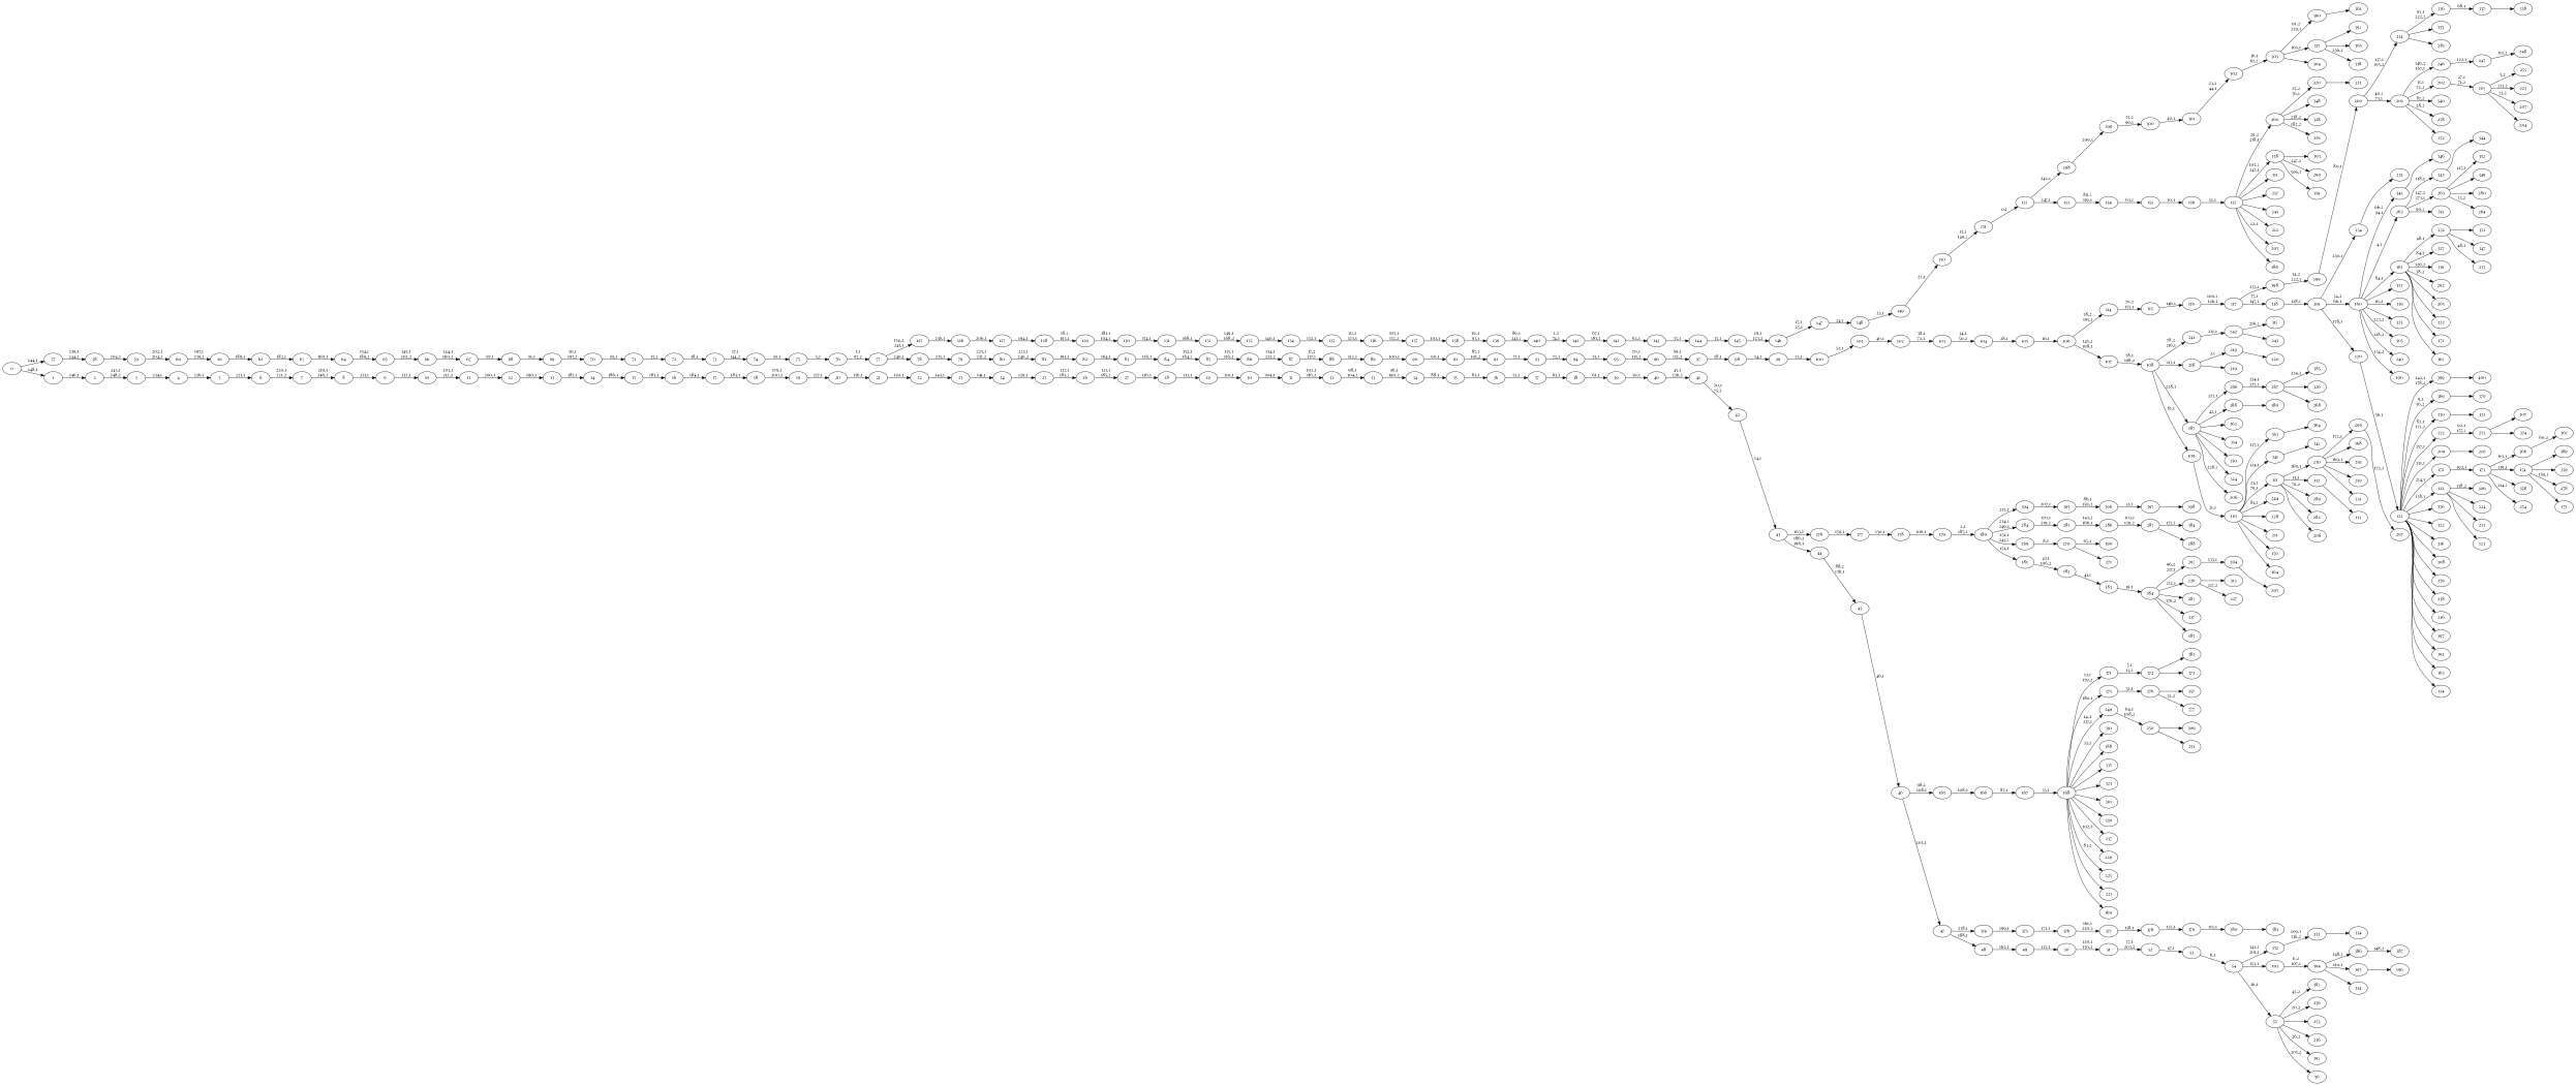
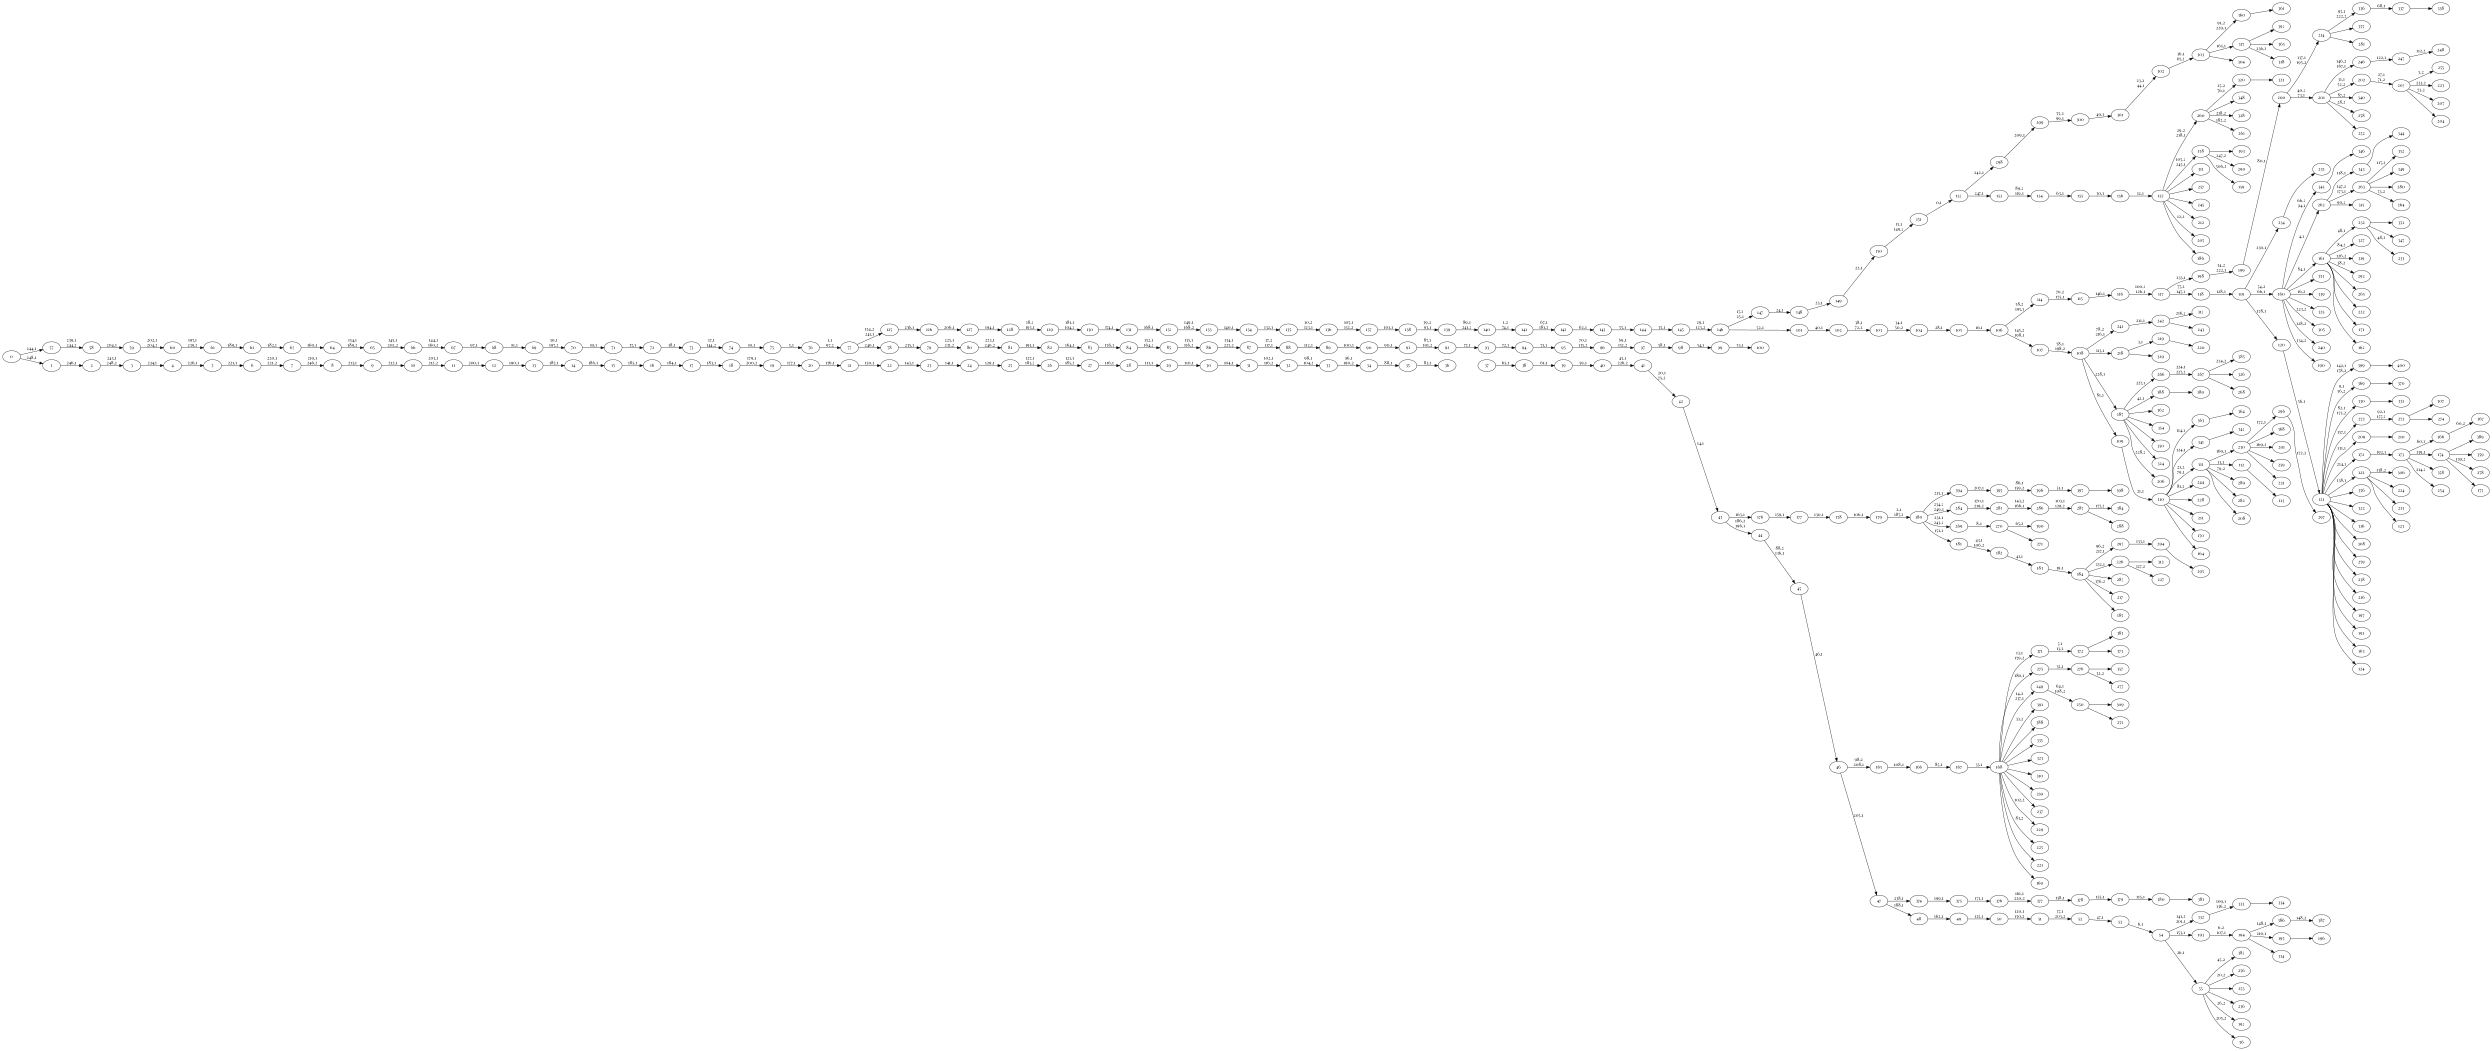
  digraph {
    fontname="Playfair Display"
    rankdir=LR
    node [fontname="Playfair Display"]
    edge [fontname="Playfair Display"]
    399
    400
    397
    398
    396
    395
    394
    386
    387
    380
    381
    379
    378
    377
    376
    375
    374
    372
    383
    373
    371
    369
    370
    366
    367
    363
    364
    360
    361
    345
    346
    343
    344
    341
    342
    337
    338
    336
    333
    334
    332
    330
    331
    320
    321
    317
    392
    365
    318
    303
    304
    302
    301
    300
    299
    298
    296
    297
    294
    295
    293
    287
    384
    288
    286
    285
    284
    276
    357
-   277 [label=777]
+   277
    275
    273
    307
    274
    272
    270
    390
    271
    269
    267
    385
    326
    268
    266
    263
    352
    349
    280
    264
    262
    315
    260
    348
    328
    261
    250
    309
    251
    249
    247
    248
    246
    242
    312
    243
    241
    234
    235
    232
    351
    347
    233
    230
    368
    291
    259
    231
    226
    313
    227
    219
    220
    218
    329
    214
    355
    281
    209
    210
    203
    255
    223
    207
    204
    202
    201
    340
    258
    252
    200
    199
    198
    195
    196
    194
    314
    193
    188
    189
    187
    362
    354
    350
    324
    206
    184
    283
    217
    185
    183
    182
    181
    180
    179
    178
    177
    176
    174
    389
    359
    278
    175
    173
    358
    254
    172
    168
    391
    388
    335
    323
    310
    239
    237
    229
    225
    221
    169
    167
    166
    165
    161
    327
    319
    292
    265
    222
    171
    162
    160
    353
    339
    325
    305
    240
    190
    158
    393
    290
    159
    157
    311
    257
    245
    212
    205
    186
    156
    155
    154
    153
    152
    151
    150
    149
    148
    147
    146
    145
    144
    143
    142
    141
    140
    139
    138
    137
    136
    135
    134
    133
    132
    131
    130
    129
    128
    127
    126
    125
    122
    306
    224
    213
    123
    121
    356
    322
    316
    308
    279
    238
    216
    197
    191
    163
    124
    120
    119
    118
    117
    116
    115
    114
    112
    113
    111
    289
    282
    208
    110
    244
    228
    211
    170
    164
    109
    108
    107
    106
    105
    104
    103
    102
    101
    100
    99
    98
    97
    96
    95
    94
    93
    92
    91
    90
    89
    88
    87
    86
    85
    84
    83
    82
    81
    80
    79
    78
    77
    76
    75
    74
    73
    72
    71
    70
    69
    68
    67
    66
    65
    64
    63
    62
    61
    60
    59
    58
    57
    55
    382
    256
    253
    236
    192
    56
    54
    53
    52
    51
    50
    49
    48
    47
    46
    45
    44
    43
    42
    41
    40
    39
    38
    37
    36
    35
    34
    33
    32
    31
    30
    29
    28
    27
    26
    25
    24
    23
    22
    21
    20
    19
    18
    17
    16
    15
    14
    13
    12
    11
    10
    9
    8
    7
    6
    5
    4
    3
    2
    1
    0
    399 -> 400
    397 -> 398
    396 -> 397 [label="51,1"]
    395 -> 396 [label="86,1\n159,2"]
    394 -> 395 [label="207,1"]
    386 -> 387 [label="148,2"]
    380 -> 381
    379 -> 380 [label="115,1"]
    378 -> 379 [label="155,1"]
    377 -> 378 [label="158,1"]
    376 -> 377 [label="161,1\n220,2"]
    375 -> 376 [label="171,1"]
    374 -> 375 [label="199,1"]
    372 -> 383
    372 -> 373
    371 -> 372 [label="7,1\n13,2"]
    369 -> 370
    366 -> 367 [label="60,2"]
    363 -> 364
    360 -> 361
    345 -> 346
    343 -> 344
    341 -> 342
    337 -> 338
    336 -> 337 [label="68,1"]
    333 -> 334
    332 -> 333 [label="109,1\n136,2"]
    330 -> 331
    320 -> 321
    317 -> 392
    317 -> 365
    317 -> 318 [label="236,2"]
    303 -> 360 [label="91,2\n229,1"]
    303 -> 317 [label="165,1"]
    303 -> 304
    302 -> 303 [label="36,1\n67,2"]
    301 -> 302 [label="23,2\n44,1"]
    300 -> 301 [label="49,1"]
    299 -> 300 [label="55,2\n99,1"]
    298 -> 299 [label="209,1"]
    296 -> 297 [label="172,2"]
    294 -> 295
    293 -> 294 [label="133,1"]
    287 -> 384 [label="177,2"]
    287 -> 288
    286 -> 287 [label="103,1\n129,2"]
    285 -> 286 [label="143,2\n166,1"]
    284 -> 285 [label="170,1\n219,2"]
    276 -> 357
    276 -> 277 [label="32,2"]
    275 -> 276 [label="32,1"]
    273 -> 307
    273 -> 274
    272 -> 273 [label="92,1\n157,2"]
    270 -> 390 [label="65,2"]
    270 -> 271
    269 -> 270 [label="8,1"]
    267 -> 385 [label="224,2"]
    267 -> 326
    267 -> 268
    266 -> 267 [label="224,1\n227,2"]
    263 -> 352 [label="117,2"]
    263 -> 349
    263 -> 280
    263 -> 264 [label="53,2"]
    262 -> 343 [label="118,1"]
    262 -> 263 [label="147,2\n173,1"]
    262 -> 315 [label="90,2"]
    260 -> 320 [label="25,2\n76,1"]
    260 -> 348
    260 -> 328 [label="218,2"]
    260 -> 261 [label="182,2"]
    250 -> 309
    250 -> 251
    249 -> 250 [label="64,1\n108,2"]
    247 -> 248 [label="112,2"]
    246 -> 247 [label="122,1"]
    242 -> 312 [label="216,2"]
    242 -> 243
    241 -> 242 [label="211,1"]
    234 -> 235
    232 -> 351
    232 -> 347
    232 -> 233 [label="48,2"]
    230 -> 296 [label="172,1"]
    230 -> 368
    230 -> 291 [label="169,2"]
    230 -> 259
    230 -> 231
    226 -> 313
    226 -> 227 [label="127,2"]
    219 -> 220
    218 -> 219 [label="3,1"]
    218 -> 329
    214 -> 336 [label="95,1\n222,2"]
    214 -> 355
    214 -> 281
    209 -> 210
    203 -> 255 [label="5,2"]
    203 -> 223 [label="233,2"]
    203 -> 207 [label="73,2"]
    203 -> 204
    202 -> 203 [label="27,1\n71,2"]
    201 -> 246 [label="146,2\n167,1"]
    201 -> 202 [label="31,1\n52,2"]
    201 -> 340 [label="87,2"]
    201 -> 258 [label="28,2"]
    201 -> 252
    200 -> 214 [label="137,1\n195,2"]
    200 -> 201 [label="40,2\n73,1"]
    199 -> 200 [label="80,1"]
    198 -> 199 [label="34,2\n222,1"]
    195 -> 196
    194 -> 386 [label="148,1"]
    194 -> 195 [label="210,1"]
    194 -> 314
    193 -> 194 [label="6,2\n107,1"]
    188 -> 189
    187 -> 266 [label="227,1"]
    187 -> 188 [label="42,1"]
    187 -> 362
    187 -> 354
    187 -> 350
    187 -> 324
    187 -> 206 [label="228,2"]
    184 -> 293 [label="96,2\n217,1"]
    184 -> 226 [label="232,1"]
    184 -> 283
    184 -> 217 [label="176,2"]
    184 -> 185
    183 -> 184 [label="19,1"]
    182 -> 183 [label="41,1"]
    181 -> 182 [label="43,1\n106,2"]
    180 -> 394 [label="215,1"]
    180 -> 284 [label="234,2\n249,1"]
    180 -> 269 [label="231,1\n243,2"]
    180 -> 181 [label="151,1"]
    179 -> 180 [label="2,1\n187,2"]
    178 -> 179 [label="106,1"]
    177 -> 178 [label="130,1"]
    176 -> 177 [label="159,1"]
    174 -> 389
    174 -> 359
    174 -> 278 [label="139,2"]
    174 -> 175
    173 -> 366 [label="60,1"]
    173 -> 174 [label="139,1"]
    173 -> 358
    173 -> 254 [label="214,2"]
    172 -> 173 [label="192,1"]
    168 -> 371 [label="13,1\n179,2"]
    168 -> 275 [label="180,1"]
    168 -> 249 [label="14,2\n237,1"]
    168 -> 391 [label="33,2"]
    168 -> 388
    168 -> 335
    168 -> 323
    168 -> 310
    168 -> 239
    168 -> 237
    168 -> 229 [label="102,2"]
    168 -> 225 [label="83,2"]
    168 -> 221
    168 -> 169
    167 -> 168 [label="33,1"]
    166 -> 167 [label="85,1"]
    165 -> 166 [label="108,1"]
    161 -> 232 [label="48,1"]
    161 -> 327 [label="84,2"]
    161 -> 319 [label="126,2"]
    161 -> 292 [label="38,2"]
    161 -> 265
    161 -> 222
    161 -> 171
    161 -> 162
    160 -> 345 [label="66,2\n94,1"]
    160 -> 262 [label="4,1"]
    160 -> 161 [label="84,1"]
    160 -> 353
    160 -> 339 [label="16,2"]
    160 -> 325
    160 -> 305 [label="223,2"]
    160 -> 240 [label="128,2"]
    160 -> 190 [label="134,2"]
    158 -> 393
    158 -> 290 [label="247,2"]
    158 -> 159 [label="506,2"]
    157 -> 260 [label="29,2\n218,1"]
    157 -> 158 [label="105,2\n245,1"]
    157 -> 311
    157 -> 257
    157 -> 245
    157 -> 212
    157 -> 205 [label="12,2"]
    157 -> 186
    156 -> 157 [label="12,1"]
    155 -> 156 [label="30,1"]
    154 -> 155 [label="63,1"]
    153 -> 154 [label="89,2\n119,1"]
    152 -> 298 [label="242,1"]
    152 -> 153 [label="247,1"]
    151 -> 152 [label="0,1"]
    150 -> 151 [label="15,1\n149,2"]
    149 -> 150 [label="22,1"]
    148 -> 149 [label="23,1"]
    147 -> 148 [label="24,1"]
    146 -> 147 [label="17,2\n25,1"]
    145 -> 146 [label="29,1\n123,2"]
    144 -> 145 [label="35,1"]
    143 -> 144 [label="55,1"]
    142 -> 143 [label="62,1"]
    141 -> 142 [label="67,1\n181,2"]
    140 -> 141 [label="1,2\n74,1"]
    139 -> 140 [label="89,1\n241,2"]
    138 -> 139 [label="39,2\n93,1"]
    137 -> 138 [label="101,1"]
    136 -> 137 [label="105,1\n132,2"]
    135 -> 136 [label="10,2\n123,1"]
    134 -> 135 [label="132,1"]
    133 -> 134 [label="140,1"]
    132 -> 133 [label="149,1\n168,2"]
    131 -> 132 [label="168,1"]
    130 -> 131 [label="174,1"]
    129 -> 130 [label="181,1\n194,2"]
    128 -> 129 [label="18,2\n193,1"]
    127 -> 128 [label="194,1"]
    126 -> 127 [label="206,1"]
    125 -> 126 [label="236,1"]
    122 -> 306 [label="138,2"]
    122 -> 224
    122 -> 213
    122 -> 123
    121 -> 399 [label="142,1\n178,2"]
    121 -> 369 [label="9,1\n56,2"]
    121 -> 330 [label="82,1\n175,2"]
    121 -> 272 [label="157,1"]
    121 -> 209 [label="131,1"]
    121 -> 172 [label="214,1"]
    121 -> 122 [label="138,1"]
    121 -> 356
    121 -> 322
    121 -> 316
    121 -> 308
    121 -> 279
    121 -> 238
    121 -> 216
    121 -> 197
    121 -> 191
    121 -> 163
    121 -> 124
    120 -> 121 [label="56,1"]
    119 -> 234 [label="230,1"]
    119 -> 160 [label="54,2\n66,1"]
    119 -> 120 [label="178,1"]
    118 -> 119 [label="128,1"]
    117 -> 198 [label="233,1"]
    117 -> 118 [label="77,2\n147,1"]
    116 -> 117 [label="100,2\n126,1"]
    115 -> 116 [label="146,1"]
    114 -> 115 [label="70,2\n175,1"]
    112 -> 113
    111 -> 230 [label="169,1"]
    111 -> 112 [label="11,1"]
    111 -> 289 [label="79,2"]
    111 -> 282
    111 -> 208
-   110 -> 363 [label="117,1"]
+   110 -> 363 [label="114,1"]
    110 -> 341 [label="124,1"]
    110 -> 111 [label="21,2\n79,1"]
    110 -> 244 [label="81,2"]
    110 -> 228
    110 -> 211
    110 -> 170
    110 -> 164
    109 -> 110 [label="21,1"]
    108 -> 241 [label="78,2\n216,1"]
    108 -> 218 [label="113,1"]
    108 -> 187 [label="228,1"]
    108 -> 109 [label="81,1"]
    107 -> 108 [label="78,1\n198,2"]
    106 -> 114 [label="58,2\n195,1"]
    106 -> 107 [label="145,2\n198,1"]
    105 -> 106 [label="16,1"]
    104 -> 105 [label="28,1"]
    103 -> 104 [label="34,1\n50,2"]
    102 -> 103 [label="38,1\n72,2"]
    101 -> 102 [label="40,1"]
-   100 -> 101 [label="52,1"]
+   146 -> 101 [label="52,1"]
    99 -> 100 [label="53,1"]
    98 -> 99 [label="54,1"]
    97 -> 98 [label="58,1"]
    96 -> 97 [label="69,1\n152,2"]
    95 -> 96 [label="70,1\n135,2"]
    94 -> 95 [label="71,1"]
    93 -> 94 [label="72,1"]
    92 -> 93 [label="77,1"]
    91 -> 92 [label="87,1\n191,2"]
    90 -> 91 [label="90,1"]
    89 -> 90 [label="100,1"]
    88 -> 89 [label="112,1"]
    87 -> 88 [label="37,2\n117,1"]
    86 -> 87 [label="134,1\n225,2"]
    85 -> 86 [label="135,1\n156,2"]
    84 -> 85 [label="152,1\n164,2"]
    83 -> 84 [label="156,1"]
    82 -> 83 [label="164,1"]
    81 -> 82 [label="191,1"]
    80 -> 81 [label="223,1\n240,2"]
    79 -> 80 [label="225,1\n235,2"]
    78 -> 79 [label="235,1"]
    77 -> 125 [label="154,2\n241,1"]
    77 -> 78 [label="240,1"]
    76 -> 77 [label="1,1\n97,2"]
    75 -> 76 [label="5,1"]
    74 -> 75 [label="10,1"]
    73 -> 74 [label="17,1\n144,2"]
    72 -> 73 [label="18,1"]
    71 -> 72 [label="37,1"]
    70 -> 71 [label="39,1"]
    69 -> 70 [label="50,1\n197,2"]
    68 -> 69 [label="91,1"]
    67 -> 68 [label="97,1"]
    66 -> 67 [label="144,1\n160,2"]
    65 -> 66 [label="145,1\n202,2"]
    64 -> 65 [label="154,1\n189,2"]
    63 -> 64 [label="160,1"]
    62 -> 63 [label="182,1"]
    61 -> 62 [label="189,1"]
    60 -> 61 [label="197,1\n239,2"]
    59 -> 60 [label="202,1\n204,2"]
    58 -> 59 [label="204,1"]
    57 -> 58 [label="239,1\n244,2"]
    55 -> 382 [label="45,2"]
    55 -> 256 [label="20,2"]
    55 -> 253
    55 -> 236
    55 -> 192 [label="26,2"]
    55 -> 56 [label="205,2"]
    54 -> 332 [label="141,2\n201,1"]
    54 -> 193 [label="153,1"]
    54 -> 55 [label="26,1"]
    53 -> 54 [label="6,1"]
    52 -> 53 [label="47,1"]
    51 -> 52 [label="57,1\n203,2"]
    50 -> 51 [label="120,1\n150,2"]
    49 -> 50 [label="125,1"]
    48 -> 49 [label="162,1"]
    47 -> 374 [label="238,1"]
    47 -> 48 [label="188,1"]
    46 -> 165 [label="98,2\n208,1"]
    46 -> 47 [label="205,1"]
    45 -> 46 [label="46,1"]
    44 -> 45 [label="88,2\n136,1"]
    43 -> 176 [label="163,1"]
    43 -> 44 [label="186,2\n196,1"]
    42 -> 43 [label="14,1"]
    41 -> 42 [label="20,1\n75,2"]
    40 -> 41 [label="45,1\n226,2"]
    39 -> 40 [label="59,1"]
    38 -> 39 [label="61,1"]
    37 -> 38 [label="65,1"]
-   36 -> 37 [label="75,1"]
    35 -> 36 [label="83,1"]
    34 -> 35 [label="88,1"]
    33 -> 34 [label="96,1\n190,2"]
    32 -> 33 [label="98,1\n104,2"]
    31 -> 32 [label="102,1\n116,2"]
    30 -> 31 [label="104,1"]
    29 -> 30 [label="110,1"]
    28 -> 29 [label="111,1"]
    27 -> 28 [label="116,1"]
    26 -> 27 [label="121,1\n185,2"]
    25 -> 26 [label="127,1\n183,2"]
    24 -> 25 [label="129,1"]
    23 -> 24 [label="141,1"]
    22 -> 23 [label="143,1"]
    21 -> 22 [label="150,1"]
    20 -> 21 [label="176,1"]
    19 -> 20 [label="177,1"]
    18 -> 19 [label="179,1\n200,2"]
    17 -> 18 [label="183,1"]
    16 -> 17 [label="184,1"]
    15 -> 16 [label="185,1"]
    14 -> 15 [label="186,1"]
    13 -> 14 [label="187,1"]
    12 -> 13 [label="190,1"]
    11 -> 12 [label="200,1"]
    10 -> 11 [label="203,1\n212,2"]
    9 -> 10 [label="212,1"]
    8 -> 9 [label="213,1"]
    7 -> 8 [label="219,1\n246,2"]
    6 -> 7 [label="220,1\n221,2"]
    5 -> 6 [label="221,1"]
    4 -> 5 [label="226,1"]
    3 -> 4 [label="234,1"]
    2 -> 3 [label="243,1\n248,2"]
    1 -> 2 [label="246,1"]
    0 -> 57 [label="244,1"]
    0 -> 1 [label="248,1"]
  }
